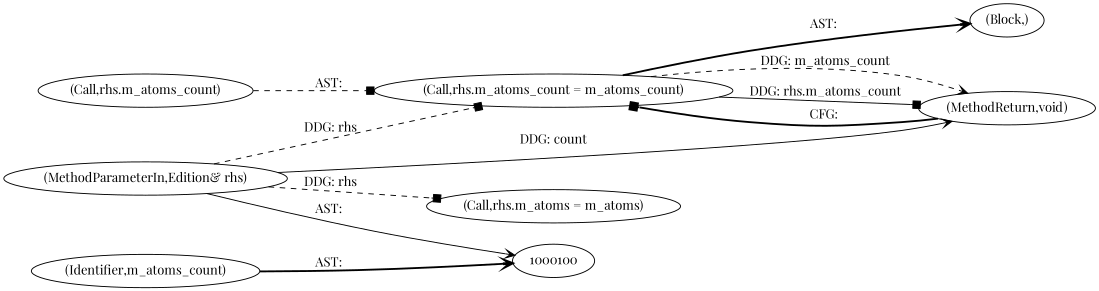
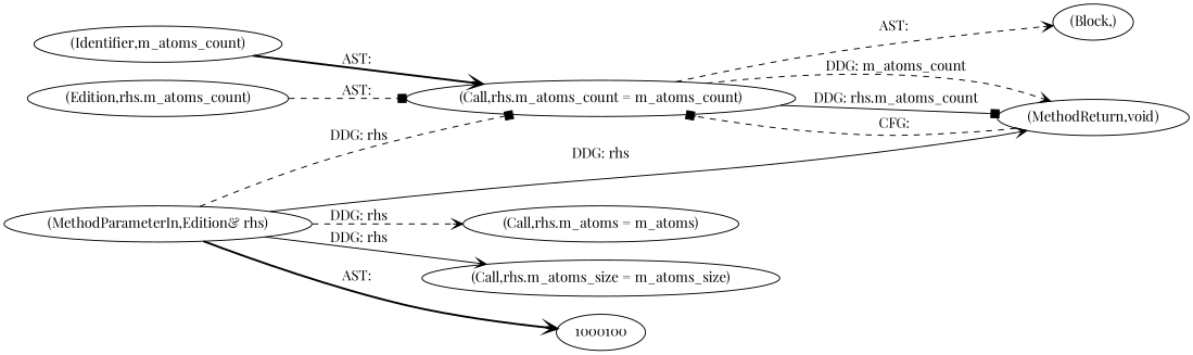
  digraph {
    fontname="Playfair Display"
    rankdir=LR
    node [fontname="Playfair Display"]
    edge [arrowhead=vee fontname="Playfair Display" style=dashed]
    n1 [label="(Call,rhs.m_atoms_count = m_atoms_count)"]
    n2 [label="(Block,)"]
    n3 [label="(MethodReturn,void)"]
    n4 [label="(Identifier,m_atoms_count)"]
    n5 [label="(MethodParameterIn,Edition& rhs)"]
    n6 [label="(Call,rhs.m_atoms = m_atoms)"]
+   n7 [label="(Call,rhs.m_atoms_size = m_atoms_size)"]
    1000100
-   n9 [label="(Call,rhs.m_atoms_count)"]
-   n1 -> n2 [label="AST: " style=bold]
+   n9 [label="(Edition,rhs.m_atoms_count)"]
+   n1 -> n2 [label="AST: "]
    n1 -> n3 [label="DDG: m_atoms_count"]
    n1 -> n3 [arrowhead=box label="DDG: rhs.m_atoms_count" style=solid]
-   n3 -> n1 [arrowhead=box label="CFG: " style=bold]
-   n4 -> 1000100 [label="AST: " style=bold]
+   n3 -> n1 [arrowhead=box label="CFG: "]
+   n4 -> n1 [label="AST: " style=bold]
    n5 -> n1 [arrowhead=box label="DDG: rhs"]
-   n5 -> n3 [label="DDG: count" style=solid]
-   n5 -> n6 [arrowhead=box label="DDG: rhs"]
-   n5 -> 1000100 [label="AST: " style=solid]
+   n5 -> n3 [label="DDG: rhs" style=solid]
+   n5 -> n6 [label="DDG: rhs"]
+   n5 -> n7 [label="DDG: rhs" style=solid]
+   n5 -> 1000100 [label="AST: " style=bold]
    n9 -> n1 [arrowhead=box label="AST: "]
  }
